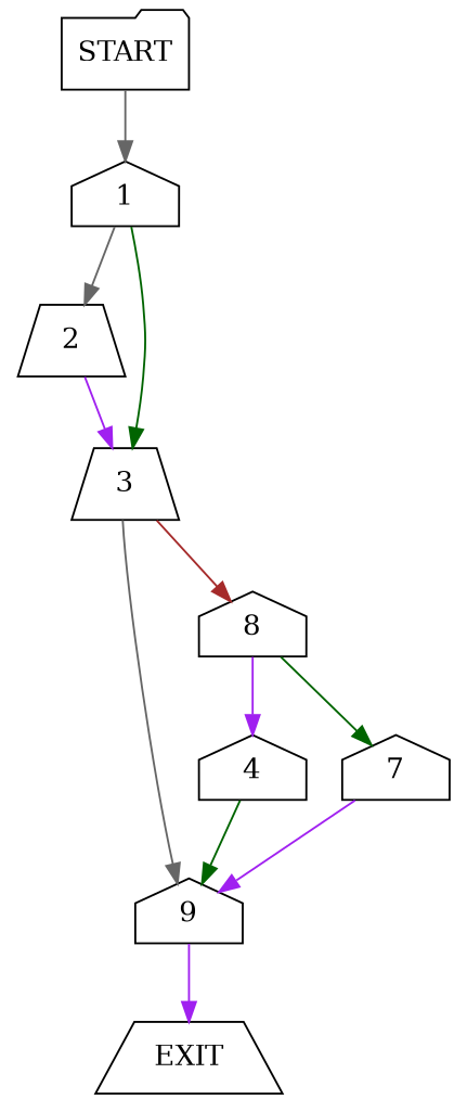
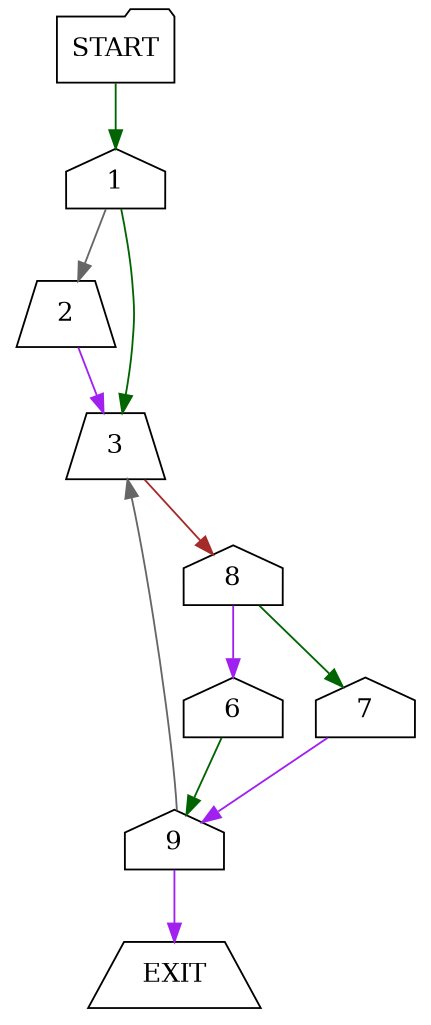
  digraph {
    node [shape=house]
    edge [color=darkgreen]
    n1 [label=START shape=folder]
    1
    2 [shape=trapezium]
    3 [shape=trapezium]
    n5 [label=EXIT shape=trapezium]
    n6 [label=9]
    n7 [label=8]
-   6 [label=4]
+   6
    7
-   n1 -> 1 [color=gray40]
+   n1 -> 1
    1 -> 2 [color=gray40]
    1 -> 3
    2 -> 3 [color=purple]
-   3 -> n6 [color=gray40]
+   n6 -> 3 [color=gray40]
    3 -> n7 [color=brown]
    n6 -> n5 [color=purple]
    n7 -> 6 [color=purple]
    n7 -> 7
    6 -> n6
    7 -> n6 [color=purple]
  }
